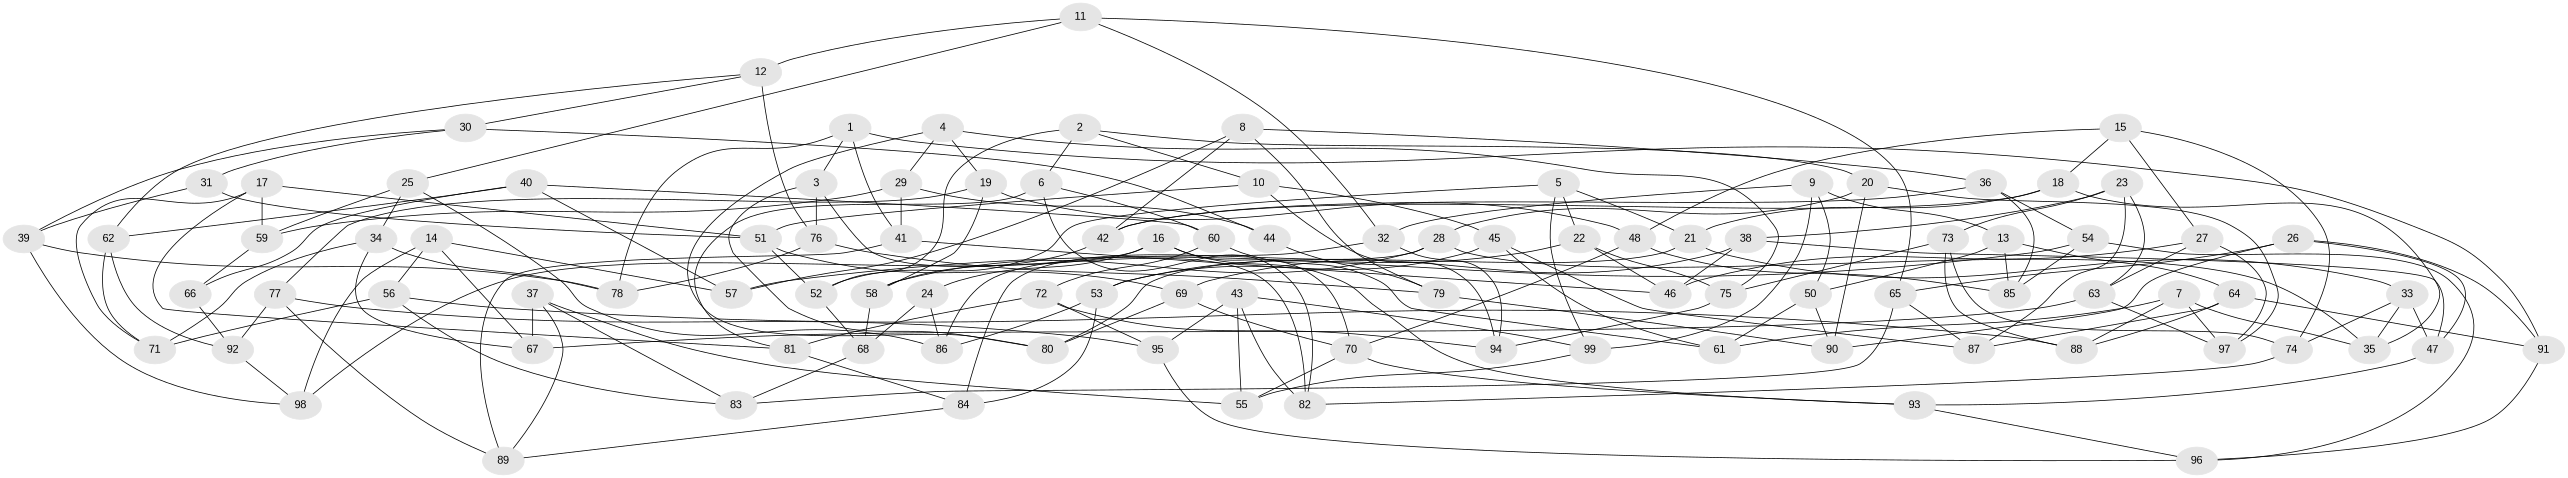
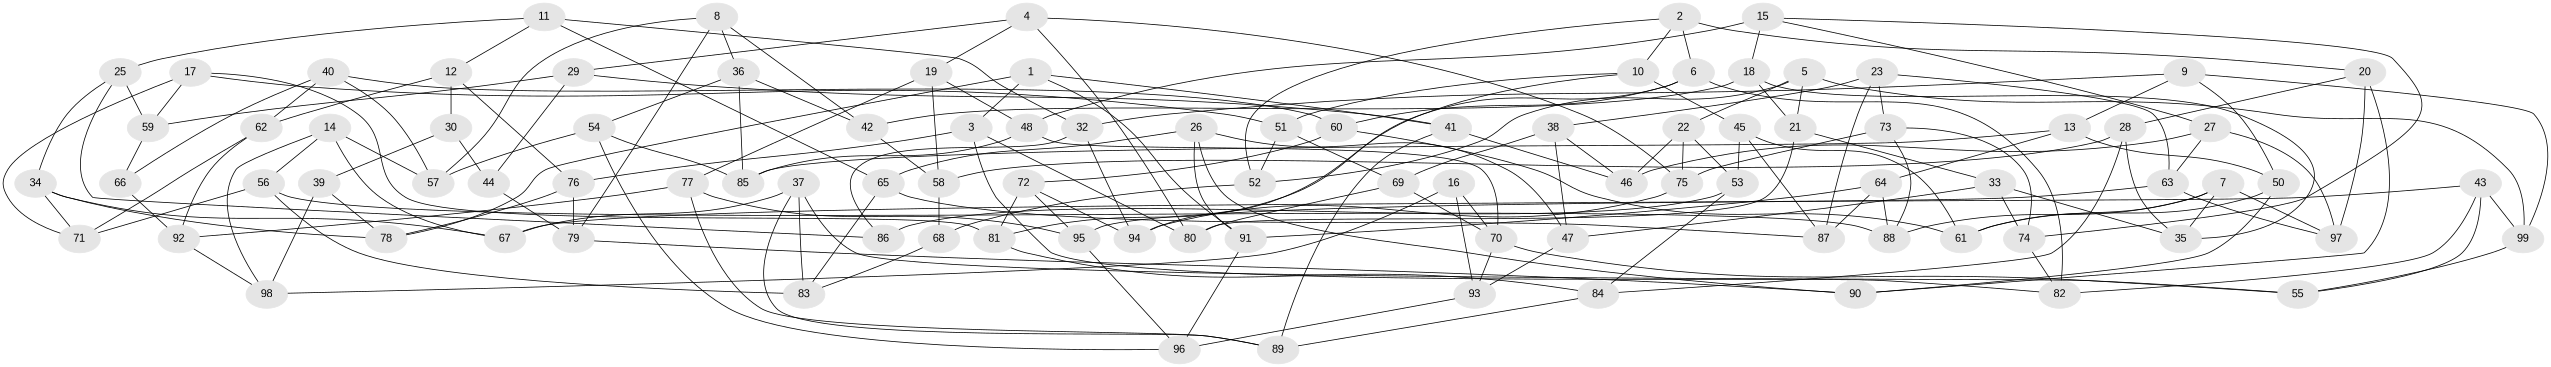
  graph {
    fontname="Liberation Sans"
    node [color=gray90 fontname="Liberation Sans" style=filled]
    edge [fontname="Liberation Sans"]
    1
    3
    41
    78
    91
    76
    80
    82
    46
    89
    96
    2
    6
    10
    20
    52
    60
    81
    45
    51
    94
    97
    28
    90
    68
    79
    4
    19
    29
    75
    48
    58
    77
    59
    44
    5
    21
    22
    n39 [label=99]
    33
    53
    55
    61
    72
    84
    7
    35
    88
    8
    36
    42
    57
    85
    54
    9
    13
    32
    50
    64
    86
    87
    69
    11
    12
    25
    65
    30
    62
    34
    83
-   31
    39
    71
    92
    14
    56
    67
    98
    15
    18
    27
    74
    63
    70
    16
-   24
    93
    17
    66
    95
    47
    23
    38
    73
    26
    37
    40
    43
    1 -- 3
    1 -- 41
    1 -- 78
    1 -- 91
    3 -- 76
    3 -- 80
    3 -- 82
    41 -- 46
    41 -- 89
    91 -- 96
    76 -- 78
    76 -- 79
    2 -- 6
    2 -- 10
    2 -- 20
    2 -- 52
    6 -- 82
    6 -- 60
    6 -- 81
    10 -- 45
    10 -- 51
    10 -- 94
    20 -- 97
    20 -- 28
    20 -- 90
    52 -- 68
    60 -- 61
    60 -- 72
    81 -- 84
    45 -- 53
    45 -- 61
    45 -- 87
    51 -- 52
    51 -- 69
    28 -- 58
    28 -- 84
    28 -- 35
    68 -- 83
    79 -- 90
    4 -- 80
    4 -- 19
    4 -- 29
    4 -- 75
    19 -- 48
    19 -- 58
    19 -- 77
    29 -- 41
    29 -- 59
    29 -- 44
    75 -- 94
    48 -- 85
    48 -- 70
    58 -- 68
    77 -- 89
    77 -- 92
    77 -- 95
    59 -- 66
    44 -- 79
    5 -- 52
    5 -- 21
    5 -- 22
    5 -- n39
    21 -- 80
    21 -- 33
    22 -- 46
    22 -- 75
    22 -- 53
    n39 -- 55
    33 -- 35
    33 -- 74
    33 -- 47
    53 -- 84
    53 -- 86
    72 -- 81
    72 -- 94
    72 -- 95
    84 -- 89
    7 -- 97
    7 -- 61
    7 -- 35
    7 -- 88
    8 -- 79
    8 -- 36
    8 -- 42
    8 -- 57
    36 -- 42
    36 -- 85
    36 -- 54
    42 -- 58
    54 -- 96
    54 -- 57
    54 -- 85
    9 -- n39
    9 -- 13
    9 -- 32
    9 -- 50
    13 -- 85
    13 -- 50
    13 -- 64
    32 -- 94
    32 -- 86
    50 -- 90
    50 -- 61
    64 -- 91
    64 -- 88
    64 -- 87
    69 -- 80
    69 -- 70
    11 -- 32
    11 -- 12
    11 -- 25
    11 -- 65
    12 -- 76
    12 -- 30
    12 -- 62
    25 -- 59
    25 -- 86
    25 -- 34
    65 -- 87
    65 -- 83
    30 -- 44
-   30 -- 31
    30 -- 39
    62 -- 71
    62 -- 92
    34 -- 78
    34 -- 71
    34 -- 67
-   31 -- 51
-   31 -- 39
    39 -- 78
    39 -- 98
    92 -- 98
    14 -- 57
    14 -- 56
    14 -- 67
    14 -- 98
    56 -- 88
    56 -- 83
    56 -- 71
    15 -- 48
    15 -- 18
    15 -- 27
    15 -- 74
    18 -- 21
    18 -- 35
    18 -- 42
    27 -- 46
    27 -- 97
    27 -- 63
    74 -- 82
    63 -- 97
    63 -- 67
    70 -- 55
    70 -- 93
    16 -- 98
    16 -- 70
-   16 -- 24
    16 -- 93
-   24 -- 68
-   24 -- 86
    93 -- 96
    17 -- 81
    17 -- 51
    17 -- 59
    17 -- 71
    66 -- 92
    95 -- 96
    47 -- 93
    23 -- 87
    23 -- 63
    23 -- 38
    23 -- 73
    38 -- 46
    38 -- 69
    38 -- 47
    73 -- 75
    73 -- 88
    73 -- 74
    26 -- 91
    26 -- 90
    26 -- 65
    26 -- 47
    37 -- 89
    37 -- 55
    37 -- 83
    37 -- 67
    40 -- 60
    40 -- 57
    40 -- 62
    40 -- 66
    43 -- 82
    43 -- n39
    43 -- 55
    43 -- 95
  }
